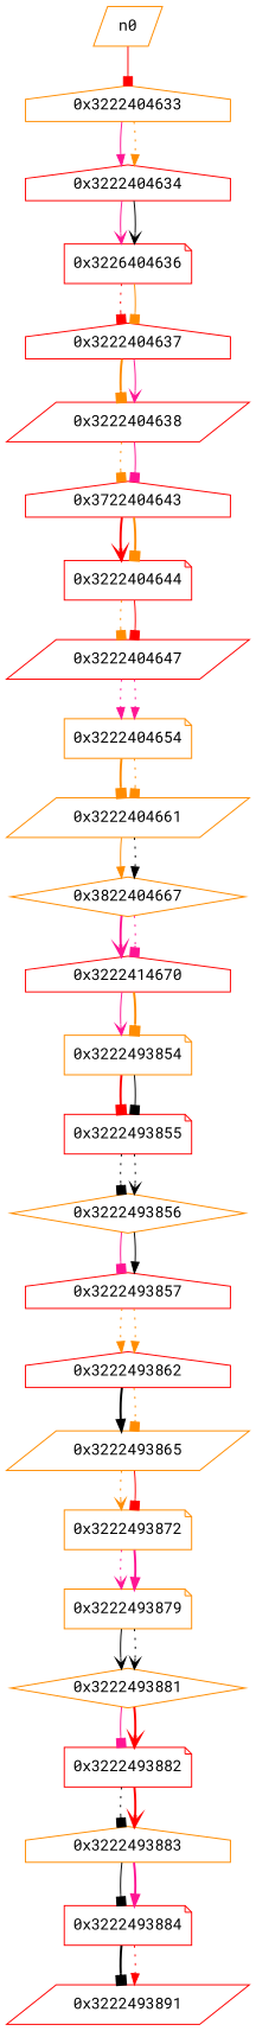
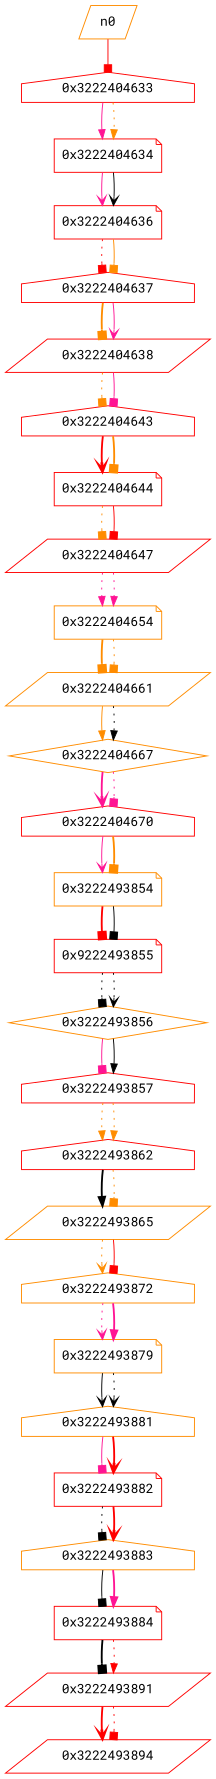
  digraph {
    fontname="Roboto Mono"
    node [color=red fontname="Roboto Mono" shape=house]
    edge [arrowhead=box color=deeppink fontname="Roboto Mono" style=dotted]
-   n1 [color=darkorange label="0x3222404633"]
-   n2 [label="0x3222404634"]
-   n3 [label="0x3226404636" shape=note]
+   n1 [label="0x3222404633"]
+   n2 [label="0x3222404634" shape=note]
+   n3 [label="0x3222404636" shape=note]
    n4 [label="0x3222404637"]
    n5 [label="0x3222404638" shape=parallelogram]
-   n6 [label="0x3722404643"]
+   n6 [label="0x3222404643"]
    n7 [label="0x3222404644" shape=note]
    n8 [label="0x3222404647" shape=parallelogram]
    n9 [color=darkorange label="0x3222404654" shape=note]
    n10 [color=darkorange label="0x3222404661" shape=parallelogram]
-   n11 [color=darkorange label="0x3822404667" shape=diamond]
-   n12 [label="0x3222414670"]
+   n11 [color=darkorange label="0x3222404667" shape=diamond]
+   n12 [label="0x3222404670"]
    n13 [color=darkorange label="0x3222493854" shape=note]
-   n14 [label="0x3222493855" shape=note]
+   n14 [label="0x9222493855" shape=note]
    n15 [color=darkorange label="0x3222493856" shape=diamond]
    n16 [label="0x3222493857"]
    n17 [label="0x3222493862"]
    n18 [color=darkorange label="0x3222493865" shape=parallelogram]
-   n19 [color=darkorange label="0x3222493872" shape=note]
+   n19 [color=darkorange label="0x3222493872"]
    n20 [color=darkorange label="0x3222493879" shape=note]
-   n21 [color=darkorange label="0x3222493881" shape=diamond]
+   n21 [color=darkorange label="0x3222493881"]
    n22 [label="0x3222493882" shape=note]
    n23 [color=darkorange label="0x3222493883"]
    n24 [label="0x3222493884" shape=note]
    n25 [label="0x3222493891" shape=parallelogram]
+   n26 [label="0x3222493894" shape=parallelogram]
    n0 [color=darkorange shape=parallelogram]
    n1 -> n2 [arrowhead=normal style=solid]
    n1 -> n2 [arrowhead=normal color=darkorange]
    n2 -> n3 [arrowhead=vee style=solid]
    n2 -> n3 [arrowhead=vee color=black style=solid]
    n3 -> n4 [color=red]
    n3 -> n4 [color=darkorange style=solid]
    n4 -> n5 [color=darkorange style=bold]
    n4 -> n5 [arrowhead=vee style=solid]
    n5 -> n6 [color=darkorange]
    n5 -> n6 [style=solid]
    n6 -> n7 [arrowhead=vee color=red style=bold]
    n6 -> n7 [color=darkorange style=bold]
    n7 -> n8 [color=darkorange]
    n7 -> n8 [color=red style=solid]
    n8 -> n9 [arrowhead=normal]
    n8 -> n9 [arrowhead=normal]
    n9 -> n10 [color=darkorange style=bold]
    n9 -> n10 [color=darkorange]
    n10 -> n11 [arrowhead=normal color=darkorange style=solid]
    n10 -> n11 [arrowhead=normal color=black]
    n11 -> n12 [arrowhead=vee style=bold]
    n11 -> n12
    n12 -> n13 [arrowhead=vee style=solid]
    n12 -> n13 [color=darkorange style=bold]
    n13 -> n14 [color=red style=bold]
    n13 -> n14 [color=black style=solid]
    n14 -> n15 [color=black]
    n14 -> n15 [arrowhead=vee color=black]
    n15 -> n16 [style=solid]
    n15 -> n16 [arrowhead=normal color=black style=solid]
    n16 -> n17 [arrowhead=normal color=darkorange]
    n16 -> n17 [arrowhead=normal color=darkorange]
    n17 -> n18 [arrowhead=normal color=black style=bold]
    n17 -> n18 [color=darkorange]
    n18 -> n19 [arrowhead=vee color=darkorange]
    n18 -> n19 [color=red style=solid]
    n19 -> n20 [arrowhead=vee]
    n19 -> n20 [arrowhead=normal style=bold]
    n20 -> n21 [arrowhead=vee color=black style=solid]
    n20 -> n21 [arrowhead=vee color=black]
    n21 -> n22 [style=solid]
    n21 -> n22 [arrowhead=vee color=red style=bold]
    n22 -> n23 [color=black]
    n22 -> n23 [arrowhead=vee color=red style=bold]
    n23 -> n24 [color=black style=solid]
    n23 -> n24 [arrowhead=normal style=bold]
    n24 -> n25 [color=black style=bold]
    n24 -> n25 [arrowhead=normal color=red]
+   n25 -> n26 [arrowhead=vee color=red style=bold]
+   n25 -> n26 [color=red]
    n0 -> n1 [color=red style=solid]
  }
